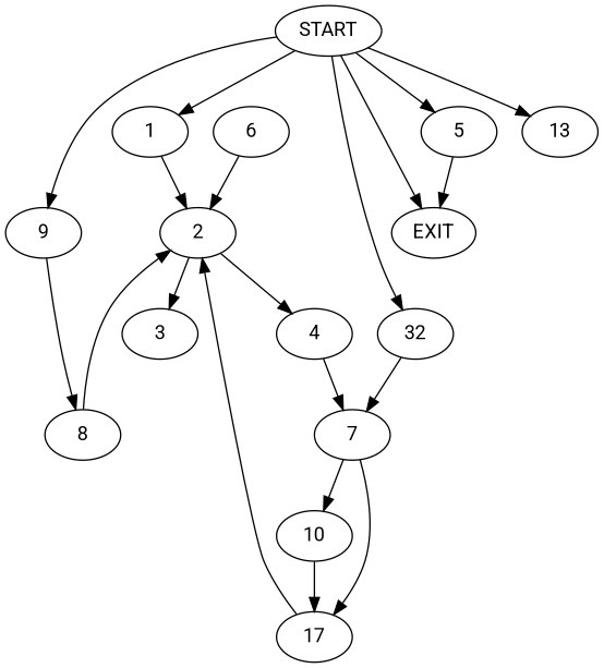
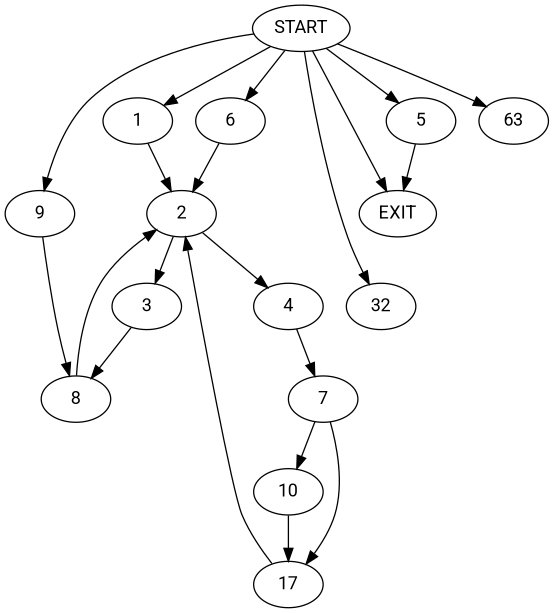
  digraph {
    fontname=Roboto
    node [fontname=Roboto]
    edge [fontname=Roboto]
    n1 [label=START]
    1
    5
    6
    9
    n6 [label=32]
-   13
+   13 [label=63]
    n8 [label=EXIT]
    2
    8
    7
    3
    4
    10
    n15 [label=17]
    n1 -> 1
    n1 -> 5
+   n1 -> 6
    n1 -> 9
    n1 -> n6
    n1 -> 13
    n1 -> n8
    1 -> 2
    5 -> n8
    6 -> 2
    9 -> 8
-   n6 -> 7
    2 -> 3
    2 -> 4
    8 -> 2
    7 -> 10
    7 -> n15
+   3 -> 8
    4 -> 7
    10 -> n15
    n15 -> 2
  }
